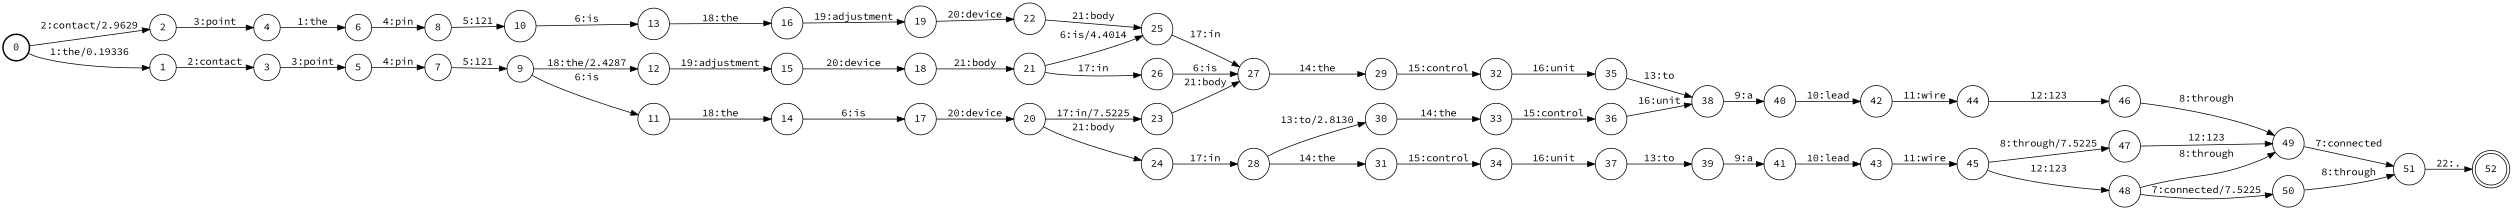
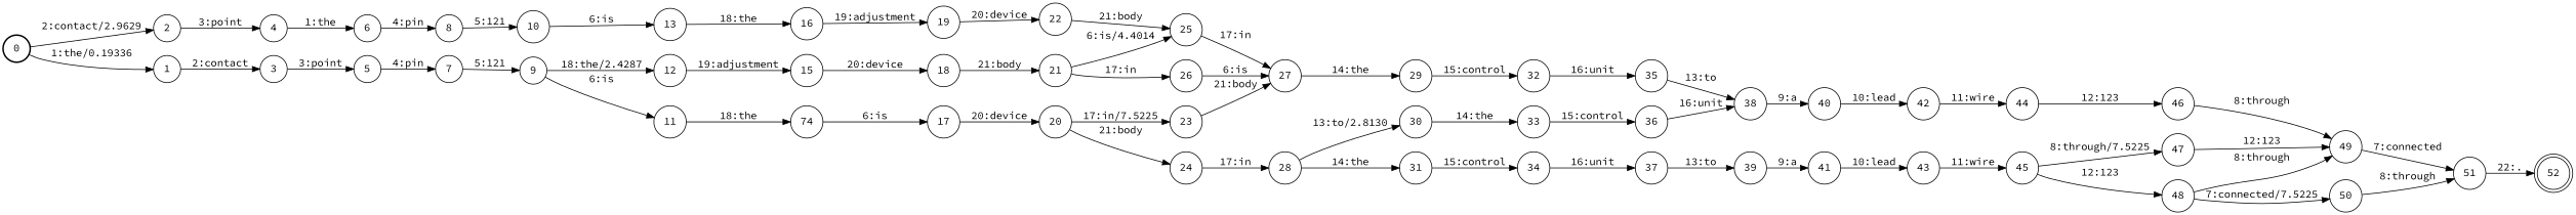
  digraph {
    fontname="Source Code Pro"
    nodesep=0.25
    rankdir=LR
    ranksep=0.4
    node [fontname="Source Code Pro" fontsize=14 shape=circle style=solid]
    edge [fontname="Source Code Pro" fontsize=14]
    n1 [label=0 style=bold]
    n2 [label=1]
    n3 [label=2]
    n4 [label=3]
    n5 [label=4]
    n6 [label=5]
    n7 [label=6]
    n8 [label=7]
    n9 [label=8]
    n10 [label=9]
    n11 [label=10]
    n12 [label=12]
    n13 [label=11]
    n14 [label=13]
    n15 [label=15]
-   n16 [label=14]
+   n16 [label=74]
    n17 [label=16]
    n18 [label=18]
    n19 [label=17]
    n20 [label=19]
    n21 [label=20]
    n22 [label=21]
    n23 [label=22]
    n24 [label=23]
    n25 [label=24]
    n26 [label=25]
    n27 [label=26]
    n28 [label=27]
    n29 [label=28]
    n30 [label=29]
    n31 [label=31]
    n32 [label=30]
    n33 [label=32]
    n34 [label=34]
    n35 [label=33]
    n36 [label=35]
    n37 [label=37]
    n38 [label=36]
    n39 [label=38]
    n40 [label=39]
    n41 [label=40]
    n42 [label=41]
    n43 [label=42]
    n44 [label=43]
    n45 [label=44]
    n46 [label=45]
    n47 [label=46]
    n48 [label=47]
    n49 [label=48]
    n50 [label=49]
    n51 [label=50]
    n52 [label=51]
    n53 [label=52 shape=doublecircle]
    n1 -> n2 [label="1:the/0.19336"]
    n1 -> n3 [label="2:contact/2.9629"]
    n2 -> n4 [label="2:contact"]
    n3 -> n5 [label="3:point"]
    n4 -> n6 [label="3:point"]
    n5 -> n7 [label="1:the"]
    n6 -> n8 [label="4:pin"]
    n7 -> n9 [label="4:pin"]
    n8 -> n10 [label="5:121"]
    n9 -> n11 [label="5:121"]
    n10 -> n12 [label="18:the/2.4287"]
    n10 -> n13 [label="6:is"]
    n11 -> n14 [label="6:is"]
    n12 -> n15 [label="19:adjustment"]
    n13 -> n16 [label="18:the"]
    n14 -> n17 [label="18:the"]
    n15 -> n18 [label="20:device"]
    n16 -> n19 [label="6:is"]
    n17 -> n20 [label="19:adjustment"]
    n18 -> n22 [label="21:body"]
    n19 -> n21 [label="20:device"]
    n20 -> n23 [label="20:device"]
    n21 -> n24 [label="17:in/7.5225"]
    n21 -> n25 [label="21:body"]
    n22 -> n26 [label="6:is/4.4014"]
    n22 -> n27 [label="17:in"]
    n23 -> n26 [label="21:body"]
    n24 -> n28 [label="21:body"]
    n25 -> n29 [label="17:in"]
    n26 -> n28 [label="17:in"]
    n27 -> n28 [label="6:is"]
    n28 -> n30 [label="14:the"]
    n29 -> n31 [label="14:the"]
    n29 -> n32 [label="13:to/2.8130"]
    n30 -> n33 [label="15:control"]
    n31 -> n34 [label="15:control"]
    n32 -> n35 [label="14:the"]
    n33 -> n36 [label="16:unit"]
    n34 -> n37 [label="16:unit"]
    n35 -> n38 [label="15:control"]
    n36 -> n39 [label="13:to"]
    n37 -> n40 [label="13:to"]
    n38 -> n39 [label="16:unit"]
    n39 -> n41 [label="9:a"]
    n40 -> n42 [label="9:a"]
    n41 -> n43 [label="10:lead"]
    n42 -> n44 [label="10:lead"]
    n43 -> n45 [label="11:wire"]
    n44 -> n46 [label="11:wire"]
    n45 -> n47 [label="12:123"]
    n46 -> n48 [label="8:through/7.5225"]
    n46 -> n49 [label="12:123"]
    n47 -> n50 [label="8:through"]
    n48 -> n50 [label="12:123"]
    n49 -> n50 [label="8:through"]
    n49 -> n51 [label="7:connected/7.5225"]
    n50 -> n52 [label="7:connected"]
    n51 -> n52 [label="8:through"]
    n52 -> n53 [label="22:."]
  }
